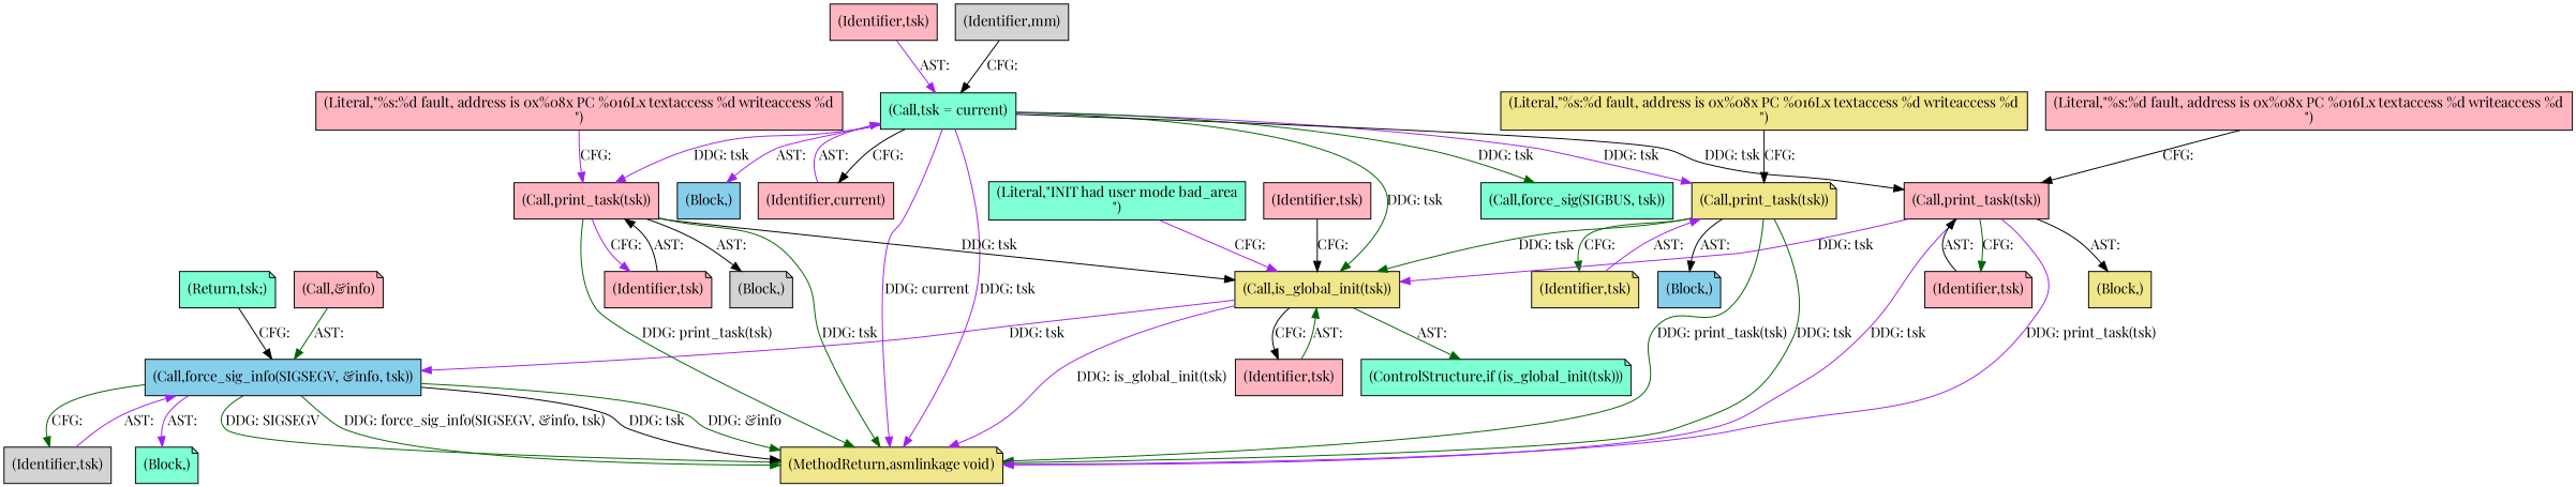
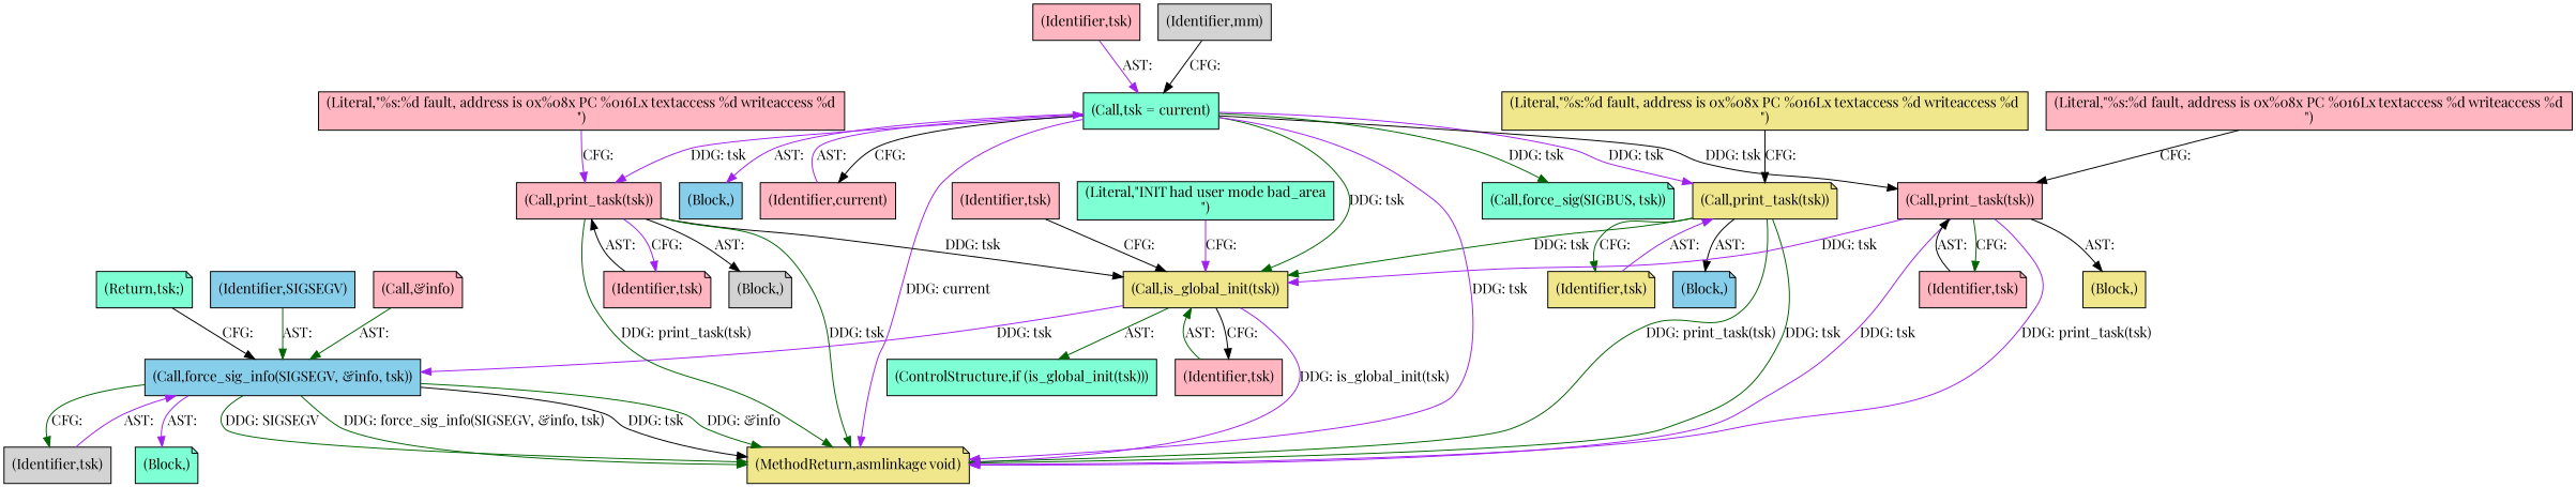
  digraph {
    fontname="Playfair Display"
    node [fillcolor=lightpink fontname="Playfair Display" shape=box style=filled]
    edge [color=purple fontname="Playfair Display"]
    n1 [fillcolor=khaki label="(Call,is_global_init(tsk))"]
    n2 [fillcolor=skyblue label="(Call,force_sig_info(SIGSEGV, &info, tsk))"]
    n3 [fillcolor=khaki label="(MethodReturn,asmlinkage void)" shape=note]
    n4 [label="(Identifier,tsk)"]
-   n5 [fillcolor=aquamarine label="(ControlStructure,if (is_global_init(tsk)))" shape=note]
+   n5 [fillcolor=aquamarine label="(ControlStructure,if (is_global_init(tsk)))"]
    n6 [fillcolor=aquamarine label="(Block,)" shape=note]
    n7 [fillcolor=lightgrey label="(Identifier,tsk)"]
    n8 [fillcolor=khaki label="(Call,print_task(tsk))" shape=note]
    n9 [fillcolor=khaki label="(Identifier,tsk)" shape=note]
    n10 [fillcolor=skyblue label="(Block,)" shape=note]
    n11 [fillcolor=aquamarine label="(Call,tsk = current)"]
    n12 [label="(Call,print_task(tsk))"]
    n13 [label="(Call,print_task(tsk))"]
    n14 [label="(Identifier,current)"]
-   n15 [fillcolor=aquamarine label="(Call,force_sig(SIGBUS, tsk))"]
+   n15 [fillcolor=aquamarine label="(Call,force_sig(SIGBUS, tsk))" shape=note]
    n16 [fillcolor=skyblue label="(Block,)"]
    n17 [fillcolor=khaki label="(Block,)"]
    n18 [label="(Identifier,tsk)" shape=note]
    n19 [label="(Identifier,tsk)" shape=note]
    n20 [fillcolor=lightgrey label="(Block,)" shape=note]
    n21 [label="(Identifier,tsk)"]
    n22 [fillcolor=aquamarine label="(Return,tsk;)" shape=note]
    n23 [label="(Literal,\"%s:%d fault, address is 0x%08x PC %016Lx textaccess %d writeaccess %d\n\")"]
+   n24 [fillcolor=skyblue label="(Identifier,SIGSEGV)"]
    n25 [fillcolor=khaki label="(Literal,\"%s:%d fault, address is 0x%08x PC %016Lx textaccess %d writeaccess %d\n\")"]
    n26 [fillcolor=lightgrey label="(Identifier,mm)"]
    n27 [label="(Call,&info)" shape=note]
    n28 [label="(Identifier,tsk)"]
    n29 [fillcolor=aquamarine label="(Literal,\"INIT had user mode bad_area\n\")"]
    n30 [label="(Literal,\"%s:%d fault, address is 0x%08x PC %016Lx textaccess %d writeaccess %d\n\")"]
    n1 -> n2 [label="DDG: tsk"]
    n1 -> n3 [label="DDG: is_global_init(tsk)"]
    n1 -> n4 [color=black label="CFG: "]
    n1 -> n5 [color=darkgreen label="AST: "]
    n2 -> n3 [color=darkgreen label="DDG: SIGSEGV"]
    n2 -> n3 [color=darkgreen label="DDG: force_sig_info(SIGSEGV, &info, tsk)"]
    n2 -> n3 [color=black label="DDG: tsk"]
    n2 -> n3 [color=darkgreen label="DDG: &info"]
    n2 -> n6 [label="AST: "]
    n2 -> n7 [color=darkgreen label="CFG: "]
    n4 -> n1 [color=darkgreen label="AST: "]
    n7 -> n2 [label="AST: "]
    n8 -> n1 [color=darkgreen label="DDG: tsk"]
    n8 -> n3 [color=darkgreen label="DDG: tsk"]
    n8 -> n3 [color=darkgreen label="DDG: print_task(tsk)"]
    n8 -> n9 [color=darkgreen label="CFG: "]
    n8 -> n10 [color=black label="AST: "]
    n9 -> n8 [label="AST: "]
    n11 -> n1 [color=darkgreen label="DDG: tsk"]
    n11 -> n3 [label="DDG: current"]
    n11 -> n3 [label="DDG: tsk"]
    n11 -> n8 [label="DDG: tsk"]
    n11 -> n12 [color=black label="DDG: tsk"]
    n11 -> n13 [label="DDG: tsk"]
    n11 -> n14 [color=black label="CFG: "]
    n11 -> n15 [color=darkgreen label="DDG: tsk"]
    n11 -> n16 [label="AST: "]
    n12 -> n1 [label="DDG: tsk"]
    n12 -> n3 [label="DDG: tsk"]
    n12 -> n3 [label="DDG: print_task(tsk)"]
    n12 -> n17 [color=black label="AST: "]
    n12 -> n18 [color=darkgreen label="CFG: "]
    n13 -> n1 [color=black label="DDG: tsk"]
    n13 -> n3 [color=darkgreen label="DDG: tsk"]
    n13 -> n3 [color=darkgreen label="DDG: print_task(tsk)"]
    n13 -> n19 [label="CFG: "]
    n13 -> n20 [color=black label="AST: "]
    n14 -> n11 [label="AST: "]
    n18 -> n12 [color=black label="AST: "]
    n19 -> n13 [color=black label="AST: "]
    n21 -> n11 [label="AST: "]
    n22 -> n2 [color=black label="CFG: "]
    n23 -> n13 [label="CFG: "]
+   n24 -> n2 [color=darkgreen label="AST: "]
    n25 -> n8 [color=black label="CFG: "]
    n26 -> n11 [color=black label="CFG: "]
    n27 -> n2 [color=darkgreen label="AST: "]
    n28 -> n1 [color=black label="CFG: "]
    n29 -> n1 [label="CFG: "]
    n30 -> n12 [color=black label="CFG: "]
  }
